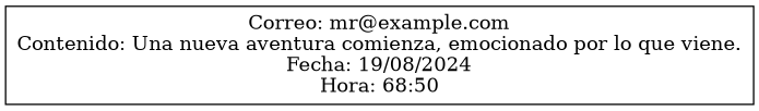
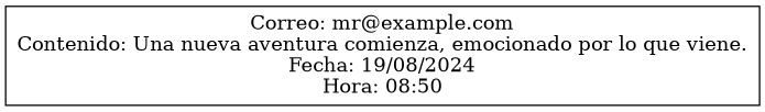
  digraph {
    rankdir=LR
-   n1 [label="{Correo: mr@example.com\nContenido: Una nueva aventura comienza, emocionado por lo que viene.\nFecha: 19/08/2024\nHora: 68:50}" shape=record]
+   n1 [label="{Correo: mr@example.com\nContenido: Una nueva aventura comienza, emocionado por lo que viene.\nFecha: 19/08/2024\nHora: 08:50}" shape=record]
  }
